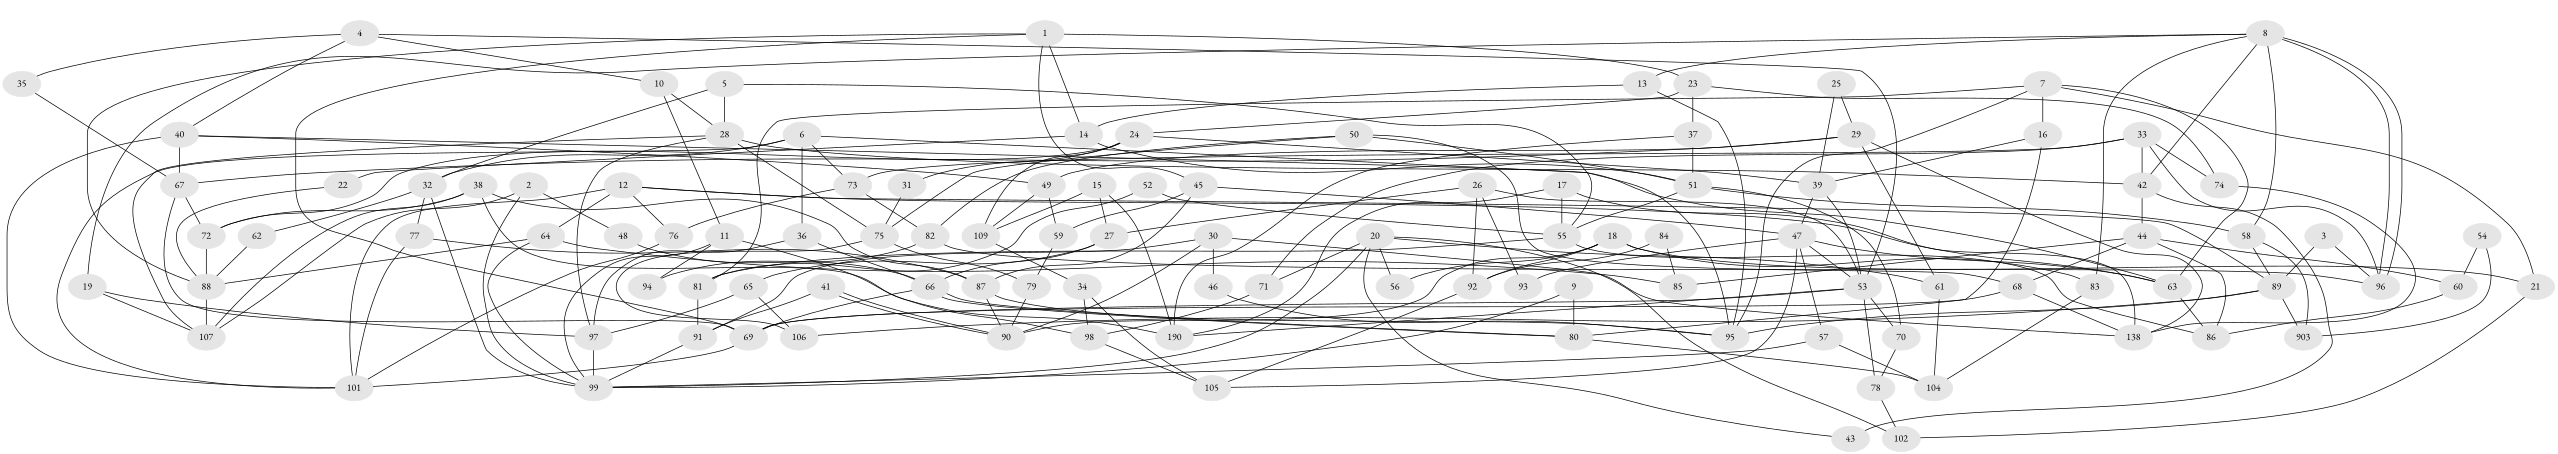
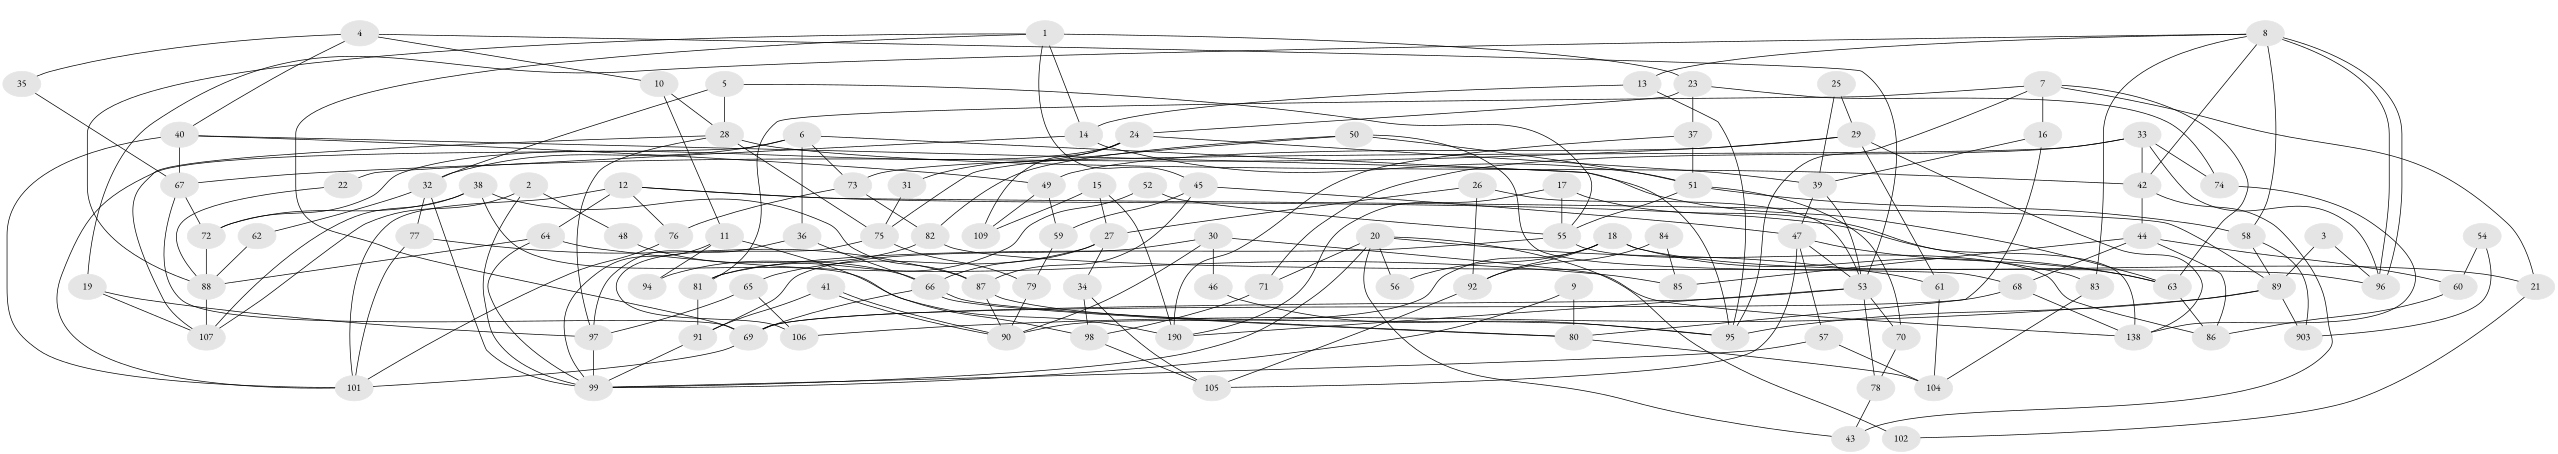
  graph {
    fontname="EB Garamond"
    node [color=gray90 fontname="EB Garamond" style=filled]
    edge [fontname="EB Garamond"]
    1
    14
    23
    45
    69
    88
    22
    51
    24
    37
    74
    87
    47
    59
    101
    107
    2
    48
    99
    66
    3
    89
    96
    95
    n25 [label=903]
    106
    4
    10
    35
    40
    53
    28
    11
    67
    63
    49
    n37 [label=190]
    70
    78
    5
    32
    55
    42
    97
    75
    62
    77
    81
    86
    6
    36
    73
    76
    82
    7
    16
    21
    80
    39
    102
    91
    8
    13
    19
    58
    83
    43
    44
    104
    9
    94
    98
    105
    12
    64
    85
    15
    27
    109
    34
    65
    17
    n83 [label=138]
    18
    56
    90
    92
    20
    61
    71
    31
    72
    25
    29
    26
-   93
    79
    30
    46
    33
    38
    57
    41
    60
    68
    54
    50
    52
    84
    1 -- 14
    1 -- 23
    1 -- 45
    1 -- 69
    1 -- 88
    14 -- 22
    14 -- 51
    23 -- 24
    23 -- 37
    23 -- 74
    45 -- 87
    45 -- 47
    45 -- 59
    69 -- 101
    88 -- 107
    22 -- 88
    51 -- 70
    51 -- 55
    51 -- 58
    24 -- 39
    24 -- 109
    24 -- 31
    24 -- 72
    37 -- 51
    37 -- n37
    74 -- n83
    87 -- 95
    87 -- 90
    47 -- 53
    47 -- 63
    47 -- 105
-   47 -- 93
    47 -- 57
    59 -- 79
    2 -- 107
    2 -- 48
    2 -- 99
    48 -- 66
    66 -- 69
    66 -- 80
    66 -- 80
    3 -- 89
    3 -- 96
    89 -- 95
    89 -- n25
    89 -- 106
    4 -- 10
    4 -- 35
    4 -- 40
    4 -- 53
    10 -- 28
    10 -- 11
    35 -- 67
    40 -- 101
    40 -- 67
    40 -- 63
    40 -- 49
    53 -- 69
    53 -- n37
    53 -- 70
    53 -- 78
    28 -- 107
    28 -- 42
    28 -- 97
    28 -- 75
    11 -- 99
    11 -- 94
    11 -- 98
    67 -- 69
    67 -- 72
    63 -- 86
    49 -- 59
    49 -- 109
    70 -- 78
-   78 -- 102
+   78 -- 43
    5 -- 28
    5 -- 32
    5 -- 55
    32 -- 99
    32 -- 62
    32 -- 77
    55 -- 81
    55 -- 86
    42 -- 43
    42 -- 44
    97 -- 99
    75 -- 106
    75 -- 79
    62 -- 88
    77 -- 87
    77 -- 101
    81 -- 91
    6 -- 101
    6 -- 95
    6 -- 32
    6 -- 36
    6 -- 73
    36 -- 66
    36 -- 97
    73 -- 76
    73 -- 82
    76 -- 101
    82 -- 96
    82 -- 94
    7 -- 95
    7 -- 63
    7 -- 81
    7 -- 16
    7 -- 21
    16 -- 80
    16 -- 39
    21 -- 102
    80 -- 104
    39 -- 47
    39 -- 53
    91 -- 99
    8 -- 96
    8 -- 96
    8 -- 42
    8 -- 13
    8 -- 19
    8 -- 58
    8 -- 83
    13 -- 14
    13 -- 95
    19 -- 107
    19 -- 97
    58 -- 89
    58 -- n25
    83 -- 104
    44 -- 86
    44 -- 85
    44 -- 60
    44 -- 68
    9 -- 99
    9 -- 80
    98 -- 105
    12 -- 101
    12 -- 89
    12 -- 63
    12 -- 76
    12 -- 64
    64 -- 88
    64 -- 99
    64 -- 85
    15 -- n37
    15 -- 27
    15 -- 109
    27 -- 66
-   109 -- 34
+   27 -- 34
    27 -- 65
    34 -- 98
    34 -- 105
    65 -- 106
    65 -- 97
    17 -- n37
    17 -- 55
    17 -- n83
    18 -- 21
    18 -- 83
    18 -- 56
    18 -- 90
    18 -- 92
    92 -- 105
    20 -- 99
    20 -- 102
    20 -- 43
    20 -- 56
    20 -- 61
    20 -- 71
    61 -- 104
    71 -- 98
    31 -- 75
    72 -- 88
    25 -- 39
    25 -- 29
    29 -- 67
    29 -- 49
    29 -- n83
    29 -- 61
    26 -- 53
    26 -- 27
    26 -- 92
-   26 -- 93
    79 -- 90
    30 -- 91
    30 -- n83
    30 -- 90
    30 -- 46
    46 -- 95
    33 -- 74
    33 -- 96
    33 -- 42
    33 -- 73
    33 -- 71
    38 -- 87
    38 -- 107
    38 -- n37
    38 -- 72
    57 -- 99
    57 -- 104
    41 -- 91
    41 -- 90
    41 -- 90
    60 -- 86
    68 -- 69
    68 -- n83
    54 -- n25
    54 -- 60
    50 -- 51
    50 -- 75
    50 -- 82
    50 -- 68
    52 -- 55
    52 -- 81
    84 -- 85
    84 -- 92
  }
